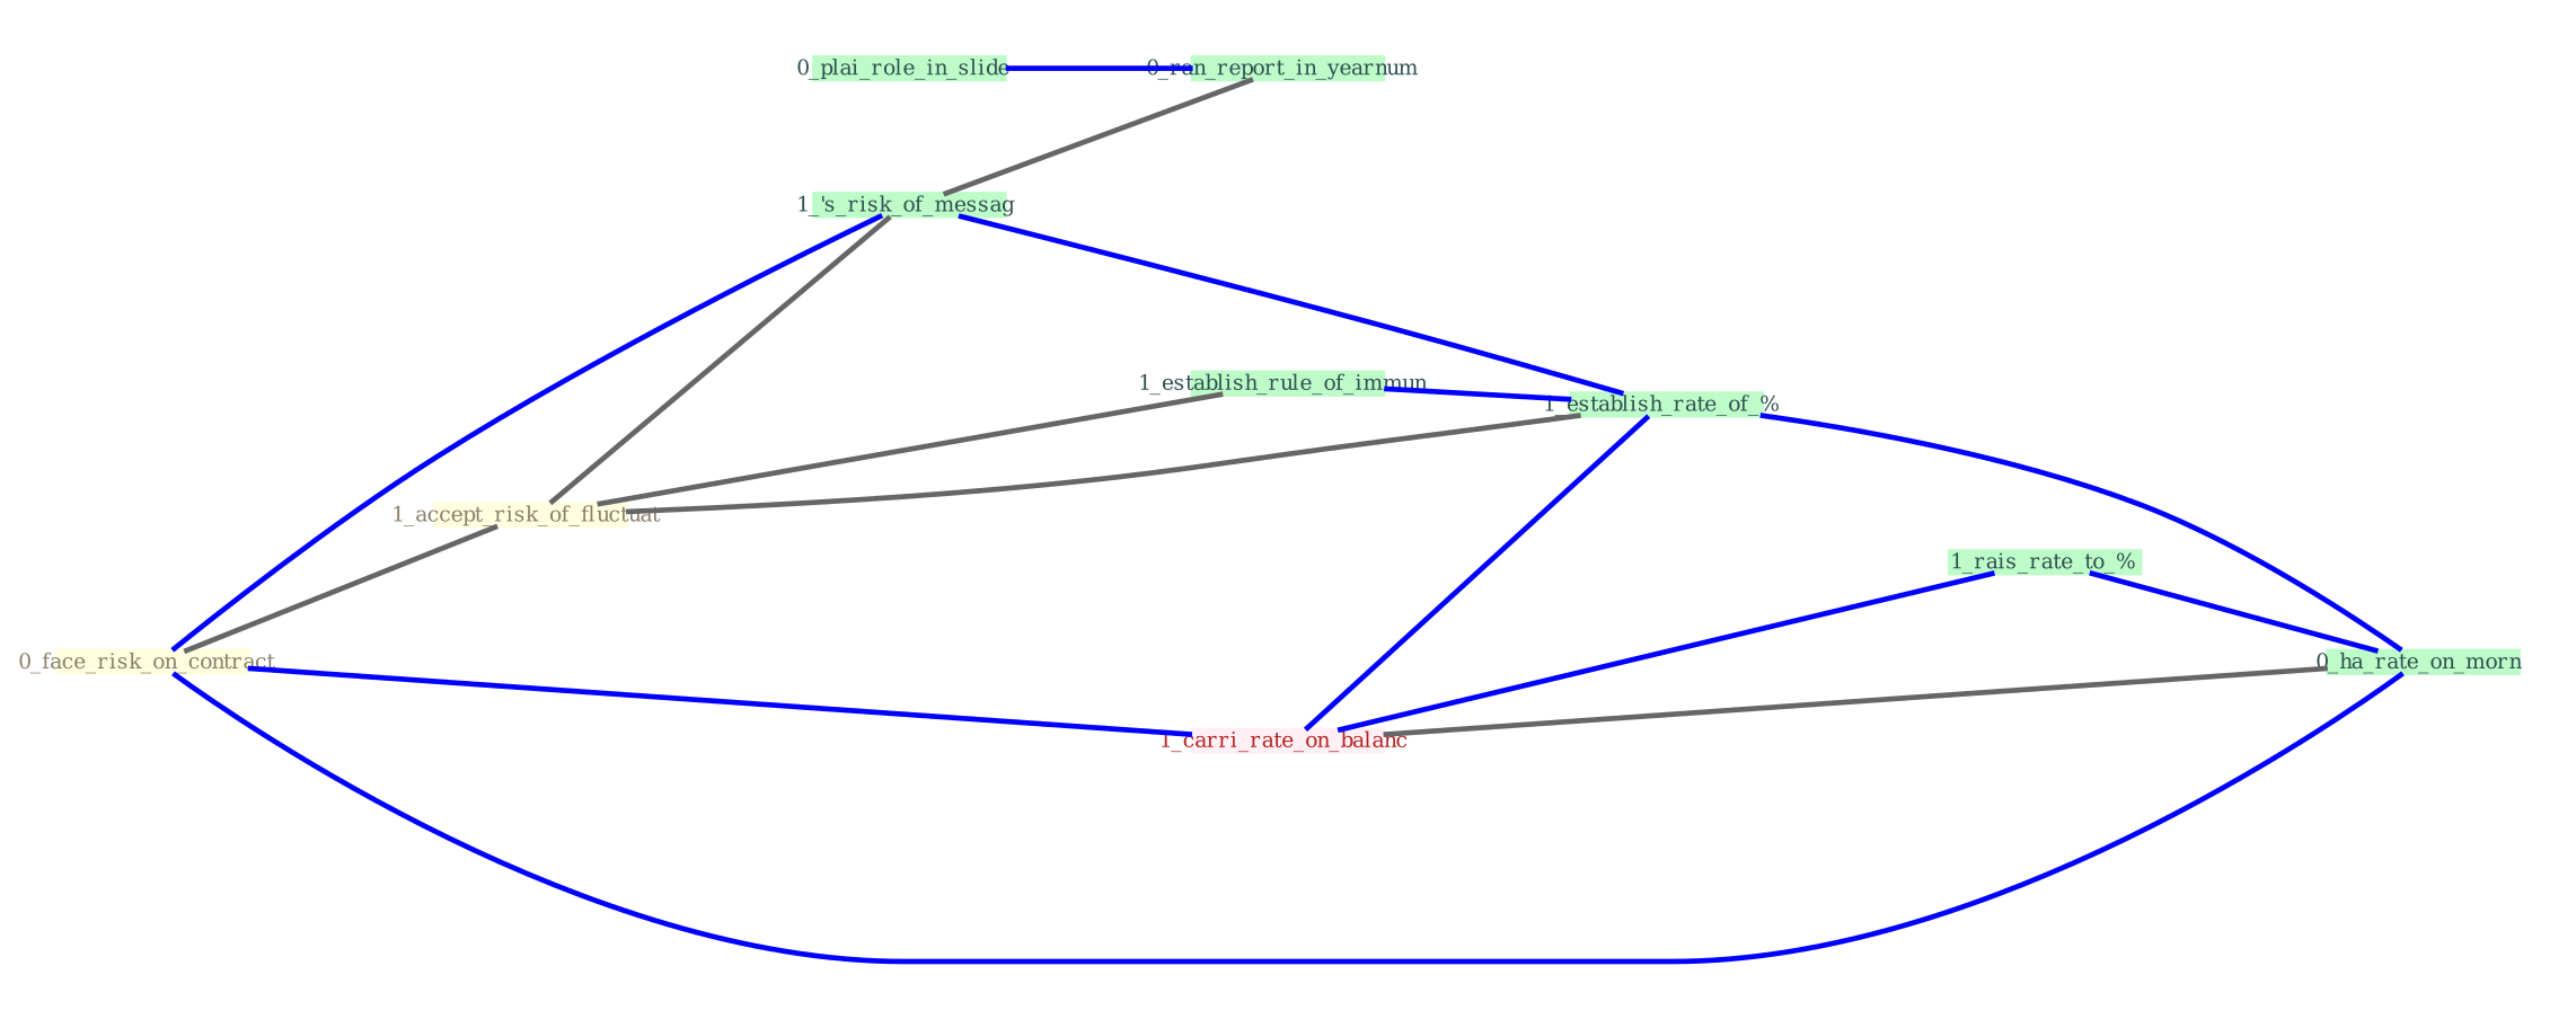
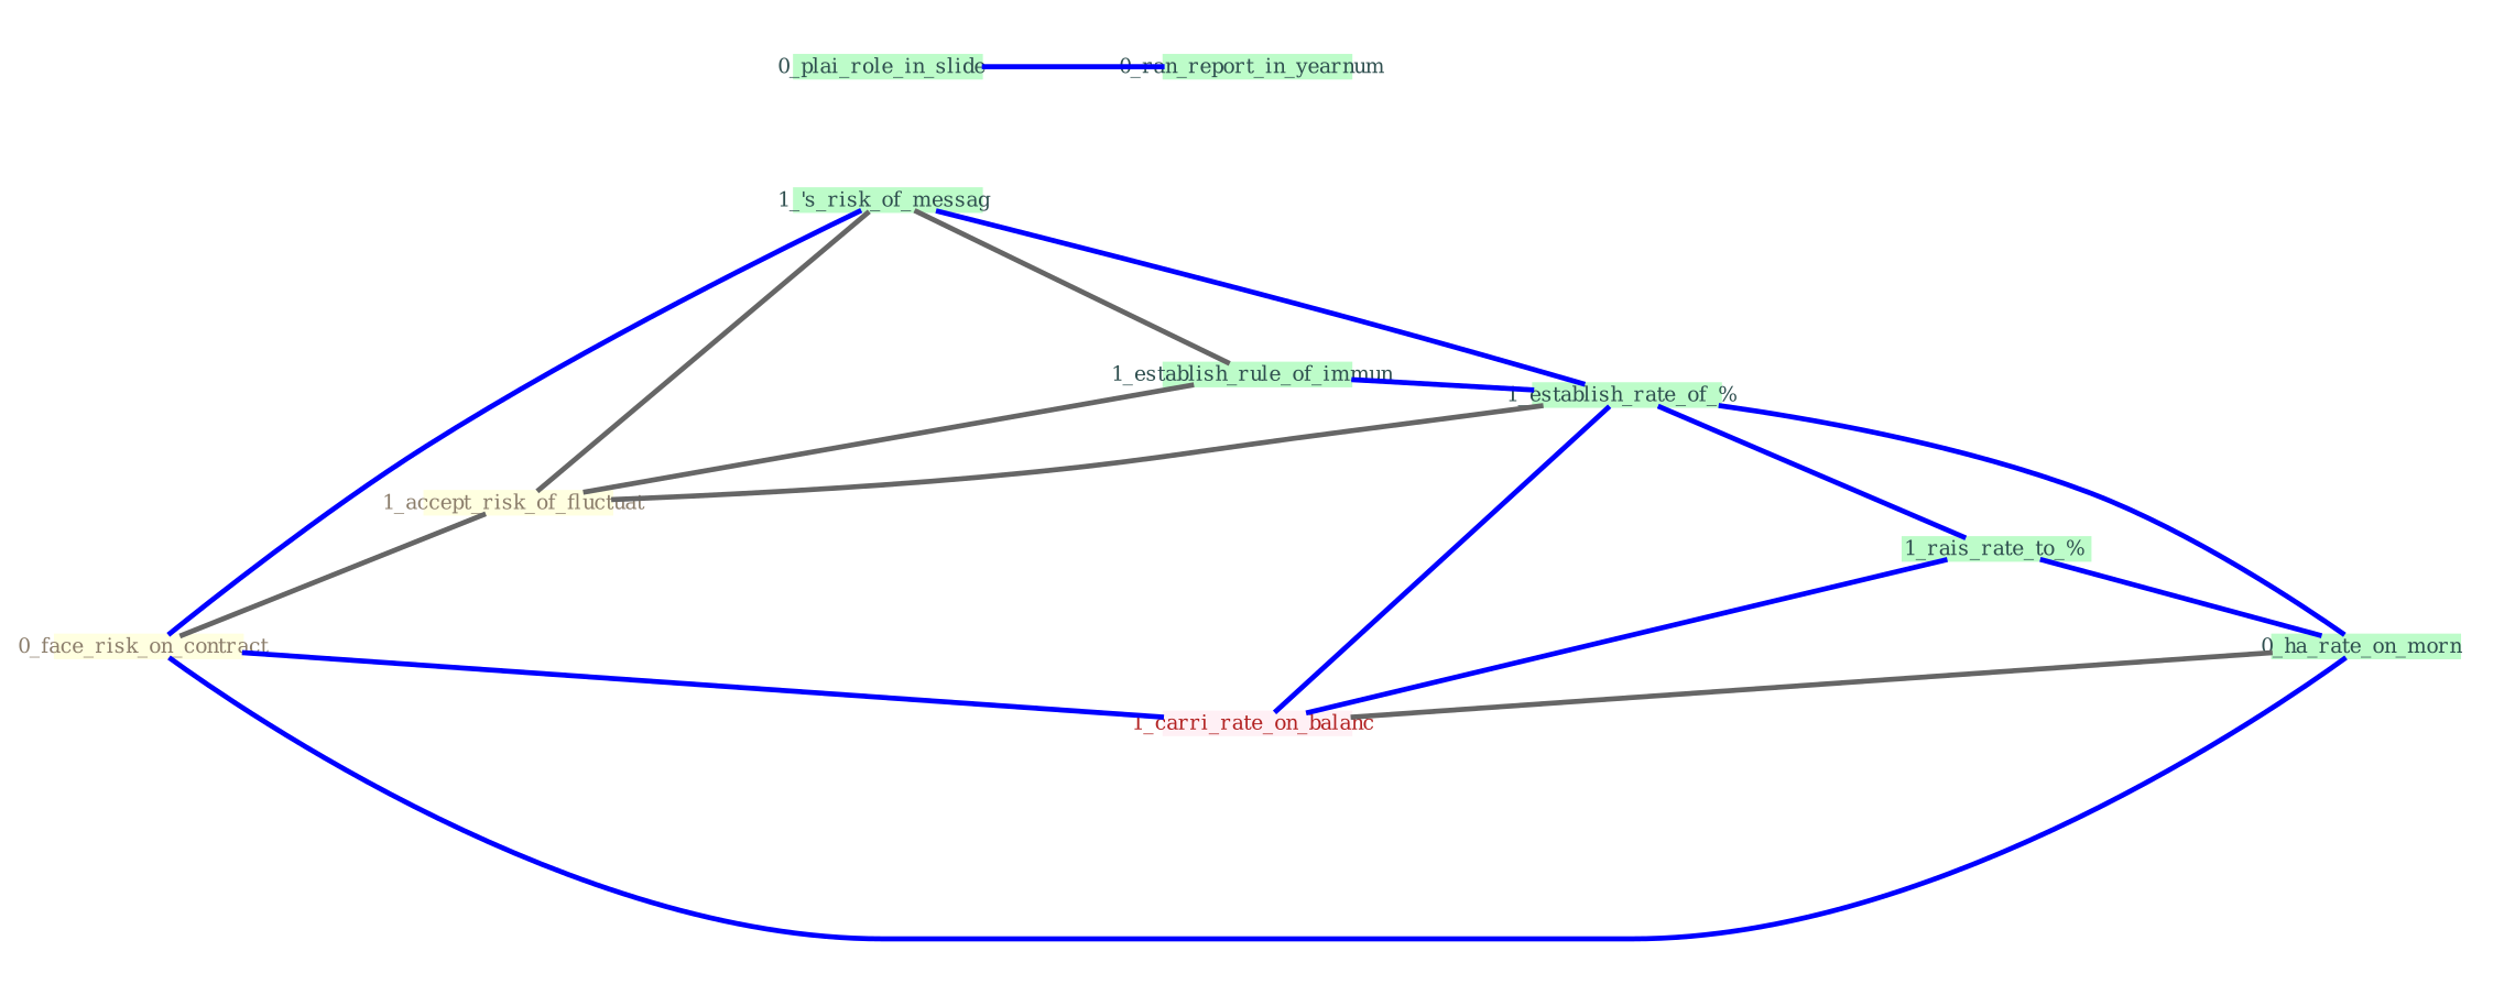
  graph {
    rankdir=LR
    node [color="#BDFCC9" fixedsize=true fontcolor="#2f4f4f" fontsize=4 shape=polygon style=filled]
    edge [color=blue w=1]
    "0_face_risk_on_contract " [color="#ffffe0" fontcolor="#8b7d6b" height=.06 width=.5]
    "1_accept_risk_of_fluctuat " [color="#ffffe0" fontcolor="#8b7d6b" height=.06 width=.5]
    "1_carri_rate_on_balanc " [color="#fff0f5" fontcolor="#b22222" height=.06 width=.5]
    "1_'s_risk_of_messag " [height=.06 width=.5]
    "0_ha_rate_on_morn " [height=.06 width=.5]
    "1_establish_rule_of_immun " [height=.06 width=.5]
    "1_establish_rate_of_% " [height=.06 width=.5]
    n8 [height=.06 label="1_rais_rate_to_%" width=.5]
    "0_plai_role_in_slide " [height=.06 width=.5]
    "0_ran_report_in_yearnum " [height=.06 width=.5]
    subgraph sub_1 {
      "0_face_risk_on_contract "
      "1_accept_risk_of_fluctuat "
    }
    subgraph sub_2 {
      "1_carri_rate_on_balanc "
    }
    "0_face_risk_on_contract " -- "1_accept_risk_of_fluctuat " [color=gray40]
    "0_face_risk_on_contract " -- "1_carri_rate_on_balanc "
    "0_face_risk_on_contract " -- "1_'s_risk_of_messag "
    "0_face_risk_on_contract " -- "0_ha_rate_on_morn "
    "1_accept_risk_of_fluctuat " -- "1_'s_risk_of_messag " [color=gray40 w=2]
    "1_accept_risk_of_fluctuat " -- "1_establish_rule_of_immun " [color=gray40]
    "1_accept_risk_of_fluctuat " -- "1_establish_rate_of_% " [color=gray40]
    "1_carri_rate_on_balanc " -- "0_ha_rate_on_morn " [color=gray40 w=2]
    "1_carri_rate_on_balanc " -- "1_establish_rate_of_% "
    "1_carri_rate_on_balanc " -- n8
-   "1_'s_risk_of_messag " -- "0_ran_report_in_yearnum " [color=gray40]
+   "1_'s_risk_of_messag " -- "1_establish_rule_of_immun " [color=gray40]
    "1_'s_risk_of_messag " -- "1_establish_rate_of_% "
    "1_establish_rule_of_immun " -- "1_establish_rate_of_% " [w=2]
    "1_establish_rate_of_% " -- "0_ha_rate_on_morn "
+   "1_establish_rate_of_% " -- n8 [w=2]
    n8 -- "0_ha_rate_on_morn "
    "0_plai_role_in_slide " -- "0_ran_report_in_yearnum "
  }
